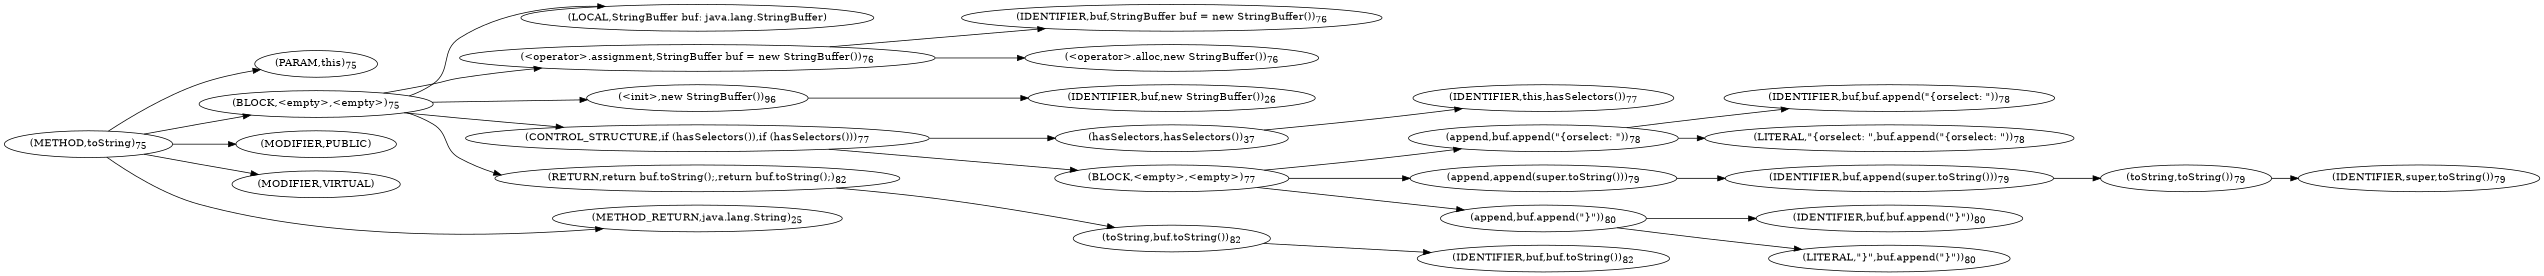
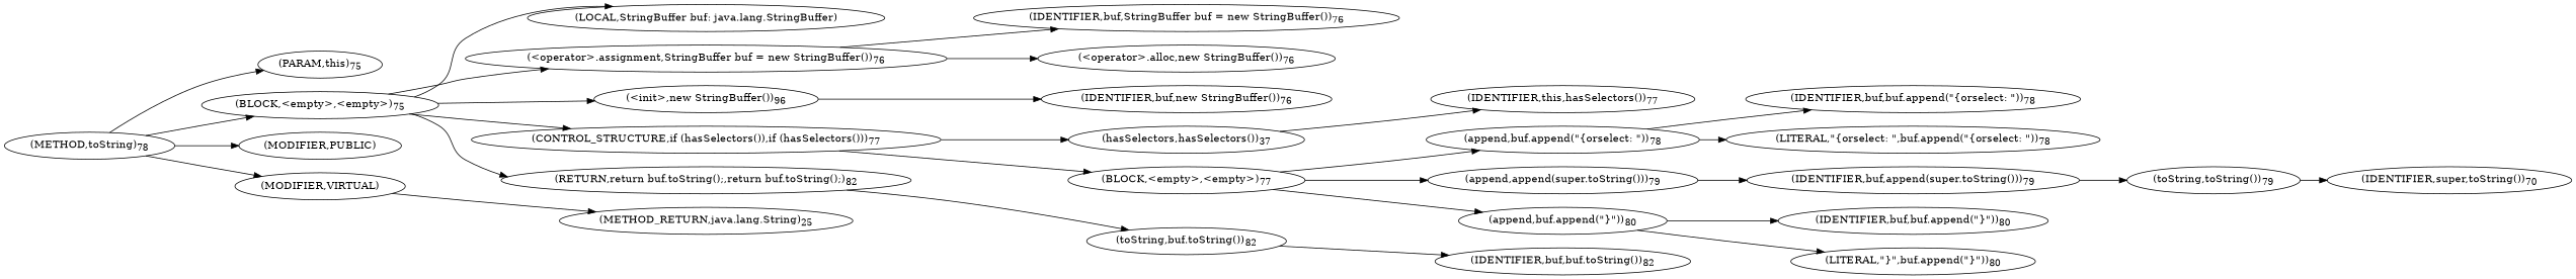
  digraph {
    rankdir=LR
-   n1 [label=<(METHOD,toString)<SUB>75</SUB>>]
+   n1 [label=<(METHOD,toString)<SUB>78</SUB>>]
    n2 [label=<(PARAM,this)<SUB>75</SUB>>]
    n3 [label=<(BLOCK,&lt;empty&gt;,&lt;empty&gt;)<SUB>75</SUB>>]
    n4 [label=<(MODIFIER,PUBLIC)>]
    n5 [label=<(MODIFIER,VIRTUAL)>]
    n6 [label=<(METHOD_RETURN,java.lang.String)<SUB>25</SUB>>]
    n7 [label=<(LOCAL,StringBuffer buf: java.lang.StringBuffer)>]
    n8 [label=<(&lt;operator&gt;.assignment,StringBuffer buf = new StringBuffer())<SUB>76</SUB>>]
    n9 [label=<(&lt;init&gt;,new StringBuffer())<SUB>96</SUB>>]
    n10 [label=<(CONTROL_STRUCTURE,if (hasSelectors()),if (hasSelectors()))<SUB>77</SUB>>]
    n11 [label=<(RETURN,return buf.toString();,return buf.toString();)<SUB>82</SUB>>]
    n12 [label=<(IDENTIFIER,buf,StringBuffer buf = new StringBuffer())<SUB>76</SUB>>]
    n13 [label=<(&lt;operator&gt;.alloc,new StringBuffer())<SUB>76</SUB>>]
-   n14 [label=<(IDENTIFIER,buf,new StringBuffer())<SUB>26</SUB>>]
+   n14 [label=<(IDENTIFIER,buf,new StringBuffer())<SUB>76</SUB>>]
    n15 [label=<(hasSelectors,hasSelectors())<SUB>37</SUB>>]
    n16 [label=<(BLOCK,&lt;empty&gt;,&lt;empty&gt;)<SUB>77</SUB>>]
    n17 [label=<(toString,buf.toString())<SUB>82</SUB>>]
    n18 [label=<(IDENTIFIER,this,hasSelectors())<SUB>77</SUB>>]
    n19 [label=<(append,buf.append(&quot;{orselect: &quot;))<SUB>78</SUB>>]
    n20 [label=<(append,append(super.toString()))<SUB>79</SUB>>]
    n21 [label=<(append,buf.append(&quot;}&quot;))<SUB>80</SUB>>]
    n22 [label=<(IDENTIFIER,buf,buf.append(&quot;{orselect: &quot;))<SUB>78</SUB>>]
    n23 [label=<(LITERAL,&quot;{orselect: &quot;,buf.append(&quot;{orselect: &quot;))<SUB>78</SUB>>]
    n24 [label=<(IDENTIFIER,buf,append(super.toString()))<SUB>79</SUB>>]
    n25 [label=<(IDENTIFIER,buf,buf.append(&quot;}&quot;))<SUB>80</SUB>>]
    n26 [label=<(LITERAL,&quot;}&quot;,buf.append(&quot;}&quot;))<SUB>80</SUB>>]
    n27 [label=<(toString,toString())<SUB>79</SUB>>]
-   n28 [label=<(IDENTIFIER,super,toString())<SUB>79</SUB>>]
+   n28 [label=<(IDENTIFIER,super,toString())<SUB>70</SUB>>]
    n29 [label=<(IDENTIFIER,buf,buf.toString())<SUB>82</SUB>>]
    n1 -> n2
    n1 -> n3
    n1 -> n4
    n1 -> n5
-   n1 -> n6
+   n5 -> n6
    n3 -> n7
    n3 -> n8
    n3 -> n9
    n3 -> n10
    n3 -> n11
    n8 -> n12
    n8 -> n13
    n9 -> n14
    n10 -> n15
    n10 -> n16
    n11 -> n17
    n15 -> n18
    n16 -> n19
    n16 -> n20
    n16 -> n21
    n17 -> n29
    n19 -> n22
    n19 -> n23
    n20 -> n24
    n21 -> n25
    n21 -> n26
    n24 -> n27
    n27 -> n28
  }
